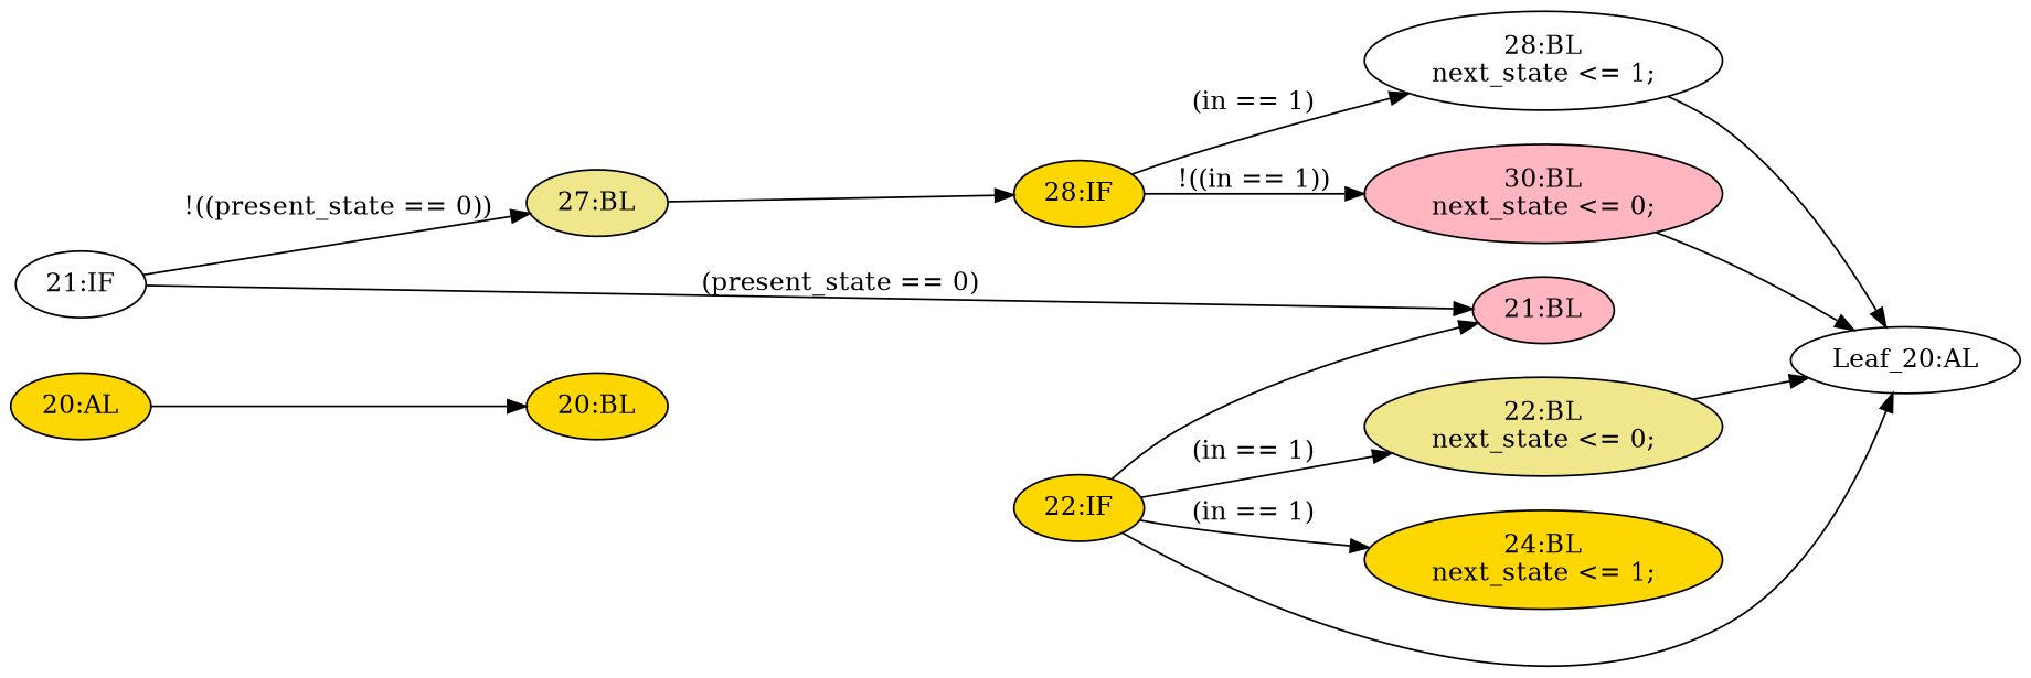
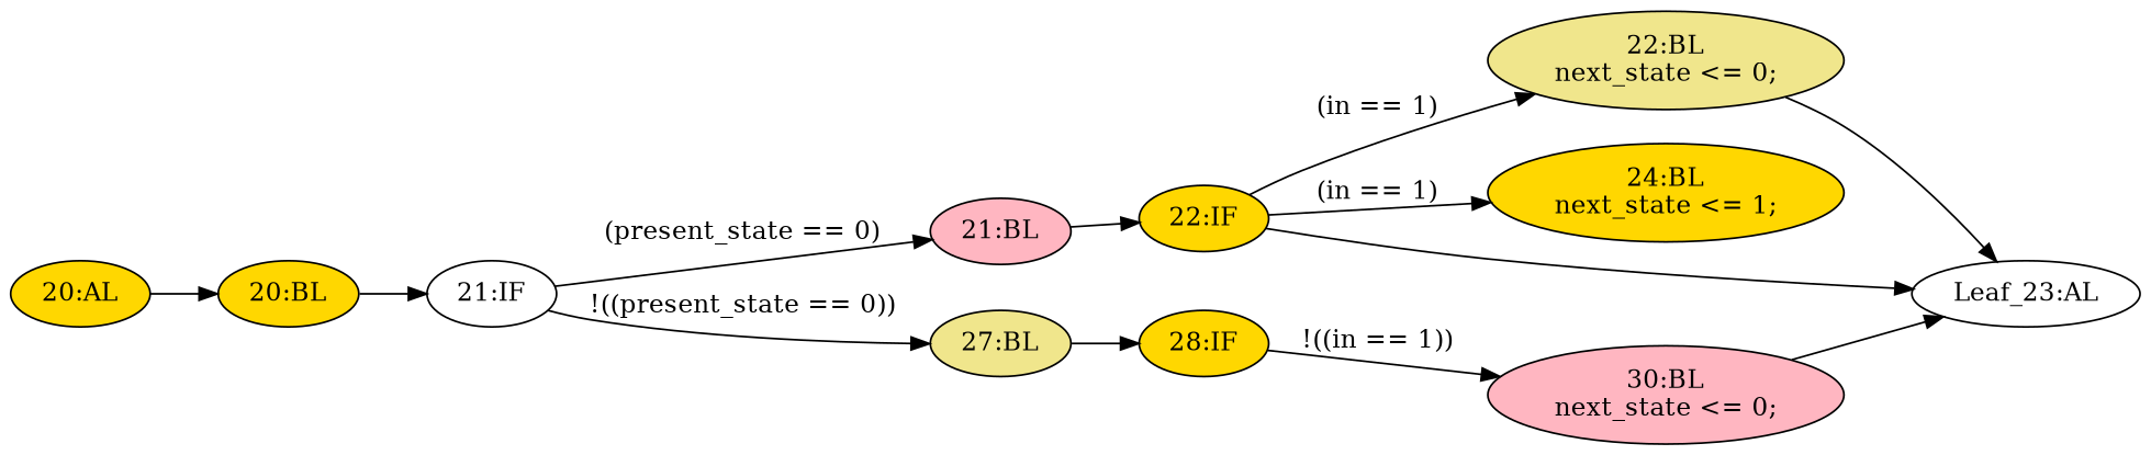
  strict digraph {
    rankdir=LR
    node [fillcolor=gold statements="[]" style=filled typ=Block]
    edge [cond="[]" lineno=None]
    n1 [ast="<pyverilog.vparser.ast.Always object at 0x7fcdcdf46cd0>" clk_sens=False label="20:AL" sens="['present_state', 'in']" typ=Always use_var="['present_state', 'in']"]
    n2 [ast="<pyverilog.vparser.ast.Block object at 0x7fcdcdf46e90>" label="20:BL"]
    n3 [ast="<pyverilog.vparser.ast.IfStatement object at 0x7fcdcdf46ed0>" fillcolor=white label="21:IF" typ=IfStatement]
    n4 [ast="<pyverilog.vparser.ast.Block object at 0x7fcdcdf72490>" fillcolor=lightpink label="21:BL"]
    n5 [ast="<pyverilog.vparser.ast.Block object at 0x7fcdcdf46f50>" fillcolor=khaki label="27:BL"]
    n6 [ast="<pyverilog.vparser.ast.IfStatement object at 0x7fcdcdf724d0>" label="22:IF" typ=IfStatement]
    n7 [ast="<pyverilog.vparser.ast.Block object at 0x7fcdcdf726d0>" fillcolor=khaki label="22:BL\nnext_state <= 0;" statements="[<pyverilog.vparser.ast.NonblockingSubstitution object at 0x7fcdcdf72710>]"]
    n8 [ast="<pyverilog.vparser.ast.Block object at 0x7fcdcdf72510>" label="24:BL\nnext_state <= 1;" statements="[<pyverilog.vparser.ast.NonblockingSubstitution object at 0x7fcdcdf72550>]"]
-   n9 [def_var="['next_state']" fillcolor=white label="Leaf_20:AL" statements="" typ=""]
+   n9 [def_var="['next_state']" fillcolor=white label="Leaf_23:AL" statements="" typ=""]
    n10 [ast="<pyverilog.vparser.ast.IfStatement object at 0x7fcdcdf46f90>" label="28:IF" typ=IfStatement]
    n11 [ast="<pyverilog.vparser.ast.Block object at 0x7fcdcdf46fd0>" fillcolor=lightpink label="30:BL\nnext_state <= 0;" statements="[<pyverilog.vparser.ast.NonblockingSubstitution object at 0x7fcdcdf72050>]"]
-   n12 [ast="<pyverilog.vparser.ast.Block object at 0x7fcdcdf72210>" fillcolor=white label="28:BL\nnext_state <= 1;" statements="[<pyverilog.vparser.ast.NonblockingSubstitution object at 0x7fcdcdf72250>]"]
    n1 -> n2
+   n2 -> n3
    n3 -> n4 [cond="['present_state']" label="(present_state == 0)" lineno=21]
    n3 -> n5 [cond="['present_state']" label="!((present_state == 0))" lineno=21]
-   n6 -> n4
+   n4 -> n6
    n5 -> n10
    n6 -> n7 [cond="['in']" label="(in == 1)" lineno=22]
    n6 -> n8 [cond="['in']" label="(in == 1)" lineno=22]
    n6 -> n9
    n7 -> n9
    n10 -> n11 [cond="['in']" label="!((in == 1))" lineno=28]
-   n10 -> n12 [cond="['in']" label="(in == 1)" lineno=28]
    n11 -> n9
-   n12 -> n9
  }
